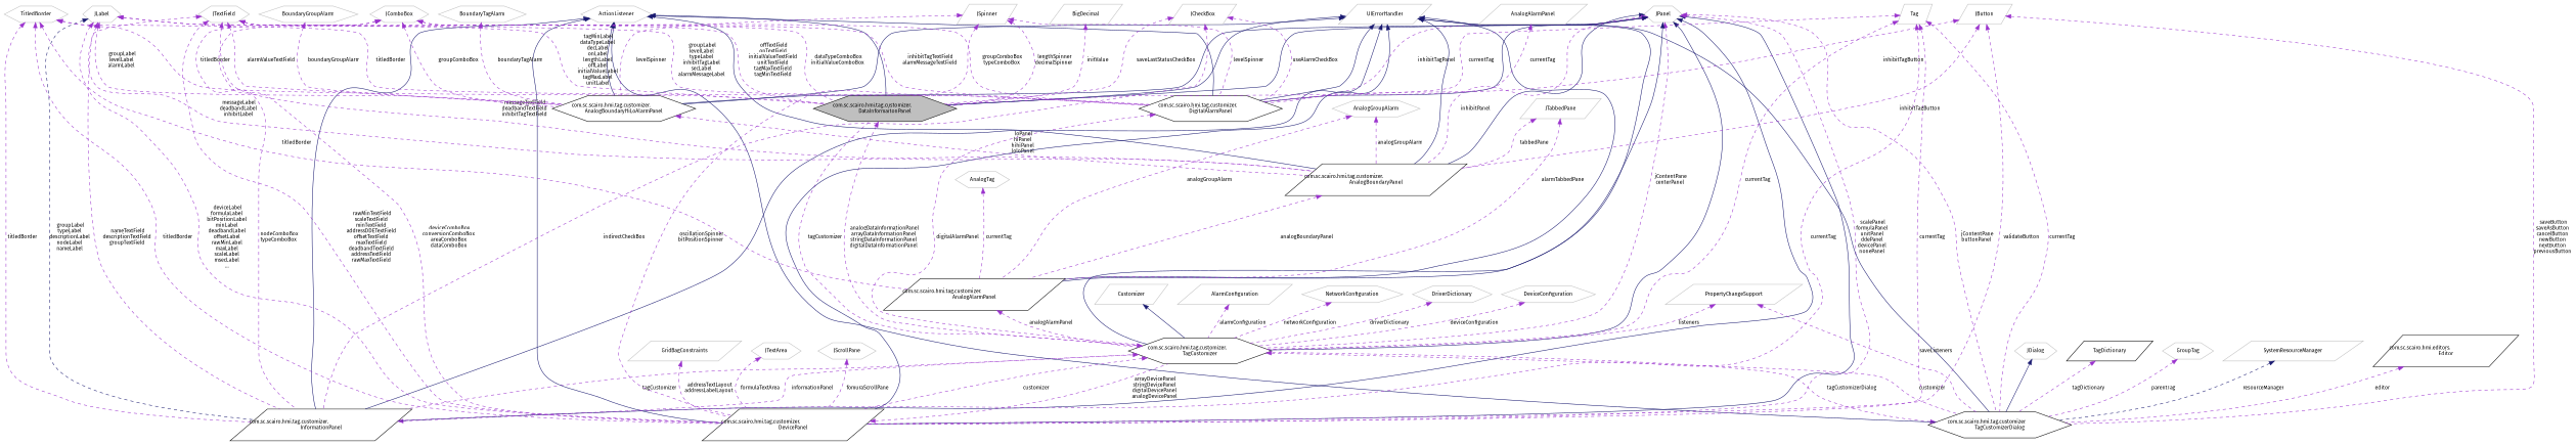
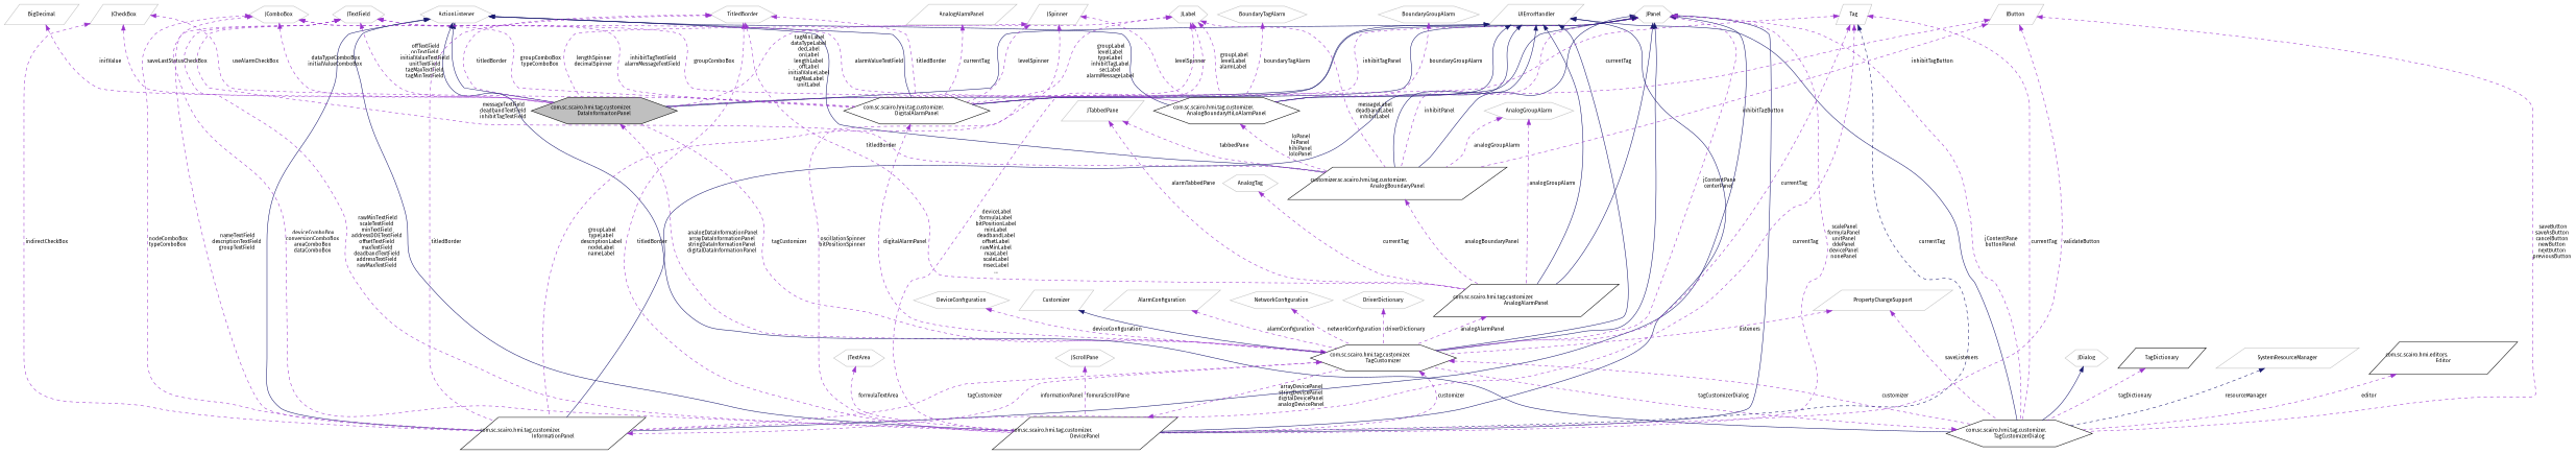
  digraph {
    fontname="Fira Sans"
    rankdir=TB
    node [color=grey75 fillcolor=white fontname="Fira Sans" fontsize=10 shape=hexagon style=filled]
    edge [color=darkorchid3 dir=back fontname="Fira Sans" fontsize=10 labelfontname=Helvetica labelfontsize=10 style=dashed]
    n1 [color=black fillcolor=grey75 fontcolor=black height=0.2 label="com.sc.scairo.hmi.tag.customizer.\lDataInformaitonPanel" width=0.4]
    n2 [color=black height=0.2 label="com.sc.scairo.hmi.tag.customizer.\lTagCustomizer" width=0.4]
    n3 [color=black height=0.2 label="com.sc.scairo.hmi.tag.customizer.\lInformationPanel" shape=parallelogram width=0.4]
    n4 [color=black height=0.2 label="com.sc.scairo.hmi.tag.customizer.\lTagCustomizerDialog" width=0.4]
    n5 [color=black height=0.2 label="com.sc.scairo.hmi.tag.customizer.\lDevicePanel" shape=parallelogram width=0.4]
    n6 [height=0.2 label=JPanel width=0.4]
    n7 [color=black height=0.2 label="com.sc.scairo.hmi.tag.customizer.\lDigitalAlarmPanel" width=0.4]
    n8 [color=black height=0.2 label="com.sc.scairo.hmi.tag.customizer.\lAnalogAlarmPanel" shape=parallelogram width=0.4]
-   n9 [color=black height=0.2 label="com.sc.scairo.hmi.tag.customizer.\lAnalogBoundaryPanel" shape=parallelogram width=0.4]
+   n9 [color=black height=0.2 label="customizer.sc.scairo.hmi.tag.customizer.\lAnalogBoundaryPanel" shape=parallelogram width=0.4]
    n10 [color=black height=0.2 label="com.sc.scairo.hmi.tag.customizer.\lAnalogBoundaryHiLoAlarmPanel" width=0.4]
    n11 [height=0.2 label=ActionListener width=0.4]
    n12 [height=0.2 label=UIErrorHandler shape=parallelogram width=0.4]
    n13 [height=0.2 label=JCheckBox shape=parallelogram width=0.4]
    n14 [height=0.2 label=BigDecimal shape=parallelogram width=0.4]
    n15 [height=0.2 label=JTextField width=0.4]
    n16 [height=0.2 label=JSpinner shape=parallelogram width=0.4]
    n17 [height=0.2 label=Customizer shape=parallelogram width=0.4]
    n18 [height=0.2 label=JComboBox width=0.4]
    n19 [height=0.2 label=TitledBorder width=0.4]
    n20 [height=0.2 label=JLabel width=0.4]
    n21 [height=0.2 label=Tag shape=parallelogram width=0.4]
    n22 [height=0.2 label=AlarmConfiguration shape=parallelogram width=0.4]
    n23 [height=0.2 label=JButton shape=parallelogram width=0.4]
    n24 [height=0.2 label=AnalogAlarmPanel shape=parallelogram width=0.4]
    n25 [height=0.2 label=NetworkConfiguration width=0.4]
    n26 [height=0.2 label=JTabbedPane shape=parallelogram width=0.4]
    n27 [height=0.2 label=AnalogGroupAlarm width=0.4]
    n28 [height=0.2 label=BoundaryTagAlarm width=0.4]
    n29 [height=0.2 label=BoundaryGroupAlarm width=0.4]
    n30 [height=0.2 label=AnalogTag width=0.4]
    n31 [height=0.2 label=DriverDictionary width=0.4]
    n32 [height=0.2 label=JDialog width=0.4]
    n33 [color=black height=0.2 label=TagDictionary shape=parallelogram width=0.4]
-   n34 [height=0.2 label=GroupTag width=0.4]
    n35 [height=0.2 label=SystemResourceManager shape=parallelogram width=0.4]
    n36 [color=black height=0.2 label="com.sc.scairo.hmi.editors.\lEditor" shape=parallelogram width=0.4]
    n37 [height=0.2 label=PropertyChangeSupport shape=parallelogram width=0.4]
    n38 [height=0.2 label=DeviceConfiguration width=0.4]
-   n39 [height=0.2 label=GridBagConstraints shape=parallelogram width=0.4]
    n40 [height=0.2 label=JTextArea width=0.4]
    n41 [height=0.2 label=JScrollPane width=0.4]
    n1 -> n2 [label=" analogDataInformationPanel\narrayDataInformationPanel\nstringDataInformationPanel\ndigitalDataInformationPanel"]
    n2 -> n1 [label=" tagCustomizer"]
    n2 -> n3 [label=" tagCustomizer"]
    n2 -> n4 [label=" customizer"]
    n2 -> n5 [label=" customizer"]
    n3 -> n2 [label=" informationPanel"]
    n4 -> n2 [label=" tagCustomizerDialog"]
    n5 -> n2 [label=" arrayDevicePanel\nstringDevicePanel\ndigitalDevicePanel\nanalogDevicePanel"]
    n6 -> n1 [color=midnightblue style=solid]
    n6 -> n2 [color=midnightblue style=solid]
    n6 -> n2 [label=" jContentPane\ncenterPanel"]
    n6 -> n3 [color=midnightblue style=solid]
    n6 -> n4 [label=" jContentPane\nbuttonPanel"]
    n6 -> n5 [color=midnightblue style=solid]
    n6 -> n5 [label=" scalePanel\nformulaPanel\nunitPanel\nddePanel\ndevicePanel\nnonePanel"]
    n6 -> n7 [color=midnightblue style=solid]
    n6 -> n7 [label=" inhibitTagPanel"]
    n6 -> n8 [color=midnightblue style=solid]
    n6 -> n9 [color=midnightblue style=solid]
    n6 -> n9 [label=" inhibitPanel"]
    n6 -> n10 [color=midnightblue style=solid]
    n7 -> n2 [label=" digitalAlarmPanel"]
    n8 -> n2 [label=" analogAlarmPanel"]
    n9 -> n8 [label=" analogBoundaryPanel"]
    n10 -> n9 [label=" loPanel\nhiPanel\nhihiPanel\nloloPanel"]
    n11 -> n1 [color=midnightblue style=solid]
    n11 -> n3 [color=midnightblue style=solid]
    n11 -> n4 [color=midnightblue style=solid]
    n11 -> n5 [color=midnightblue style=solid]
    n11 -> n7 [color=midnightblue style=solid]
    n11 -> n9 [color=midnightblue style=solid]
    n11 -> n10 [color=midnightblue style=solid]
    n12 -> n1 [color=midnightblue style=solid]
    n12 -> n2 [color=midnightblue style=solid]
    n12 -> n3 [color=midnightblue style=solid]
    n12 -> n4 [color=midnightblue style=solid]
    n12 -> n5 [color=midnightblue style=solid]
    n12 -> n7 [color=midnightblue style=solid]
    n12 -> n8 [color=midnightblue style=solid]
    n12 -> n9 [color=midnightblue style=solid]
    n12 -> n10 [color=midnightblue style=solid]
    n13 -> n1 [label=" saveLastStatusCheckBox"]
    n13 -> n3 [label=" indirectCheckBox"]
    n13 -> n7 [label=" useAlarmCheckBox"]
    n14 -> n1 [label=" initValue"]
    n15 -> n1 [label=" offTextField\nonTextField\ninitialValueTextField\nunitTextField\ntagMaxTextField\ntagMinTextField"]
    n15 -> n3 [label=" nameTextField\ndescriptionTextField\ngroupTextField"]
    n15 -> n5 [label=" rawMinTextField\nscaleTextField\nminTextField\naddressDDETextField\noffsetTextField\nmaxTextField\ndeadbandTextField\naddressTextField\nrawMaxTextField"]
    n15 -> n7 [label=" inhibitTagTextField\nalarmMessageTextField"]
    n15 -> n9 [label=" messageTextField\ndeadbandTextField\ninhibitTagTextField"]
    n15 -> n10 [label=" alarmValueTextField"]
    n16 -> n1 [label=" lengthSpinner\ndecimalSpinner"]
    n16 -> n5 [label=" oscillationSpinner\nbitPositionSpinner"]
    n16 -> n7 [label=" levelSpinner"]
    n16 -> n10 [label=" levelSpinner"]
    n17 -> n2 [color=midnightblue style=solid]
    n18 -> n1 [label=" dataTypeComboBox\ninitialValueComboBox"]
    n18 -> n3 [label=" nodeComboBox\ntypeComboBox"]
    n18 -> n5 [label=" deviceComboBox\nconversionComboBox\nareaComboBox\ndataComboBox"]
    n18 -> n7 [label=" groupComboBox\ntypeComboBox"]
    n18 -> n10 [label=" groupComboBox"]
    n19 -> n1 [label=" titledBorder"]
    n19 -> n3 [label=" titledBorder"]
    n19 -> n5 [label=" titledBorder"]
    n19 -> n7 [label=" titledBorder"]
    n19 -> n8 [label=" titledBorder"]
    n20 -> n1 [label=" tagMinLabel\ndataTypeLabel\ndecLabel\nonLabel\nlengthLabel\noffLabel\ninitialValueLabel\ntagMaxLabel\nunitLabel"]
-   n20 -> n3 [color=midnightblue label=" groupLabel\ntypeLabel\ndescriptionLabel\nnodeLabel\nnameLabel"]
+   n20 -> n3 [label=" groupLabel\ntypeLabel\ndescriptionLabel\nnodeLabel\nnameLabel"]
    n20 -> n5 [label=" deviceLabel\nformulaLabel\nbitPositionLabel\nminLabel\ndeadbandLabel\noffsetLabel\nrawMinLabel\nmaxLabel\nscaleLabel\nmsecLabel\n..."]
    n20 -> n7 [label=" groupLabel\nlevelLabel\ntypeLabel\ninhibitTagLabel\nsecLabel\nalarmMessageLabel"]
    n20 -> n9 [label=" messageLabel\ndeadbandLabel\ninhibitLabel"]
    n20 -> n10 [label=" groupLabel\nlevelLabel\nalarmLabel"]
    n21 -> n1 [label=" currentTag"]
    n21 -> n2 [label=" currentTag"]
    n21 -> n3 [label=" currentTag"]
    n21 -> n4 [label=" currentTag"]
-   n21 -> n5 [label=" currentTag"]
+   n21 -> n5 [color=midnightblue label=" currentTag"]
    n22 -> n2 [label=" alarmConfiguration"]
    n23 -> n4 [label=" saveButton\nsaveAsButton\ncancelButton\nnewButton\nnextButton\npreviousButton"]
    n23 -> n5 [label=" validateButton"]
    n23 -> n7 [label=" inhibitTagButton"]
    n23 -> n9 [label=" inhibitTagButton"]
    n24 -> n7 [label=" currentTag"]
    n25 -> n2 [label=" networkConfiguration"]
    n26 -> n8 [label=" alarmTabbedPane"]
    n26 -> n9 [label=" tabbedPane"]
    n27 -> n8 [label=" analogGroupAlarm"]
    n27 -> n9 [label=" analogGroupAlarm"]
    n28 -> n10 [label=" boundaryTagAlarm"]
    n29 -> n10 [label=" boundaryGroupAlarm"]
    n30 -> n8 [label=" currentTag"]
    n31 -> n2 [label=" driverDictionary"]
    n32 -> n4 [color=midnightblue style=solid]
    n33 -> n4 [label=" tagDictionary"]
-   n34 -> n4 [label=" parentTag"]
    n35 -> n4 [color=midnightblue label=" resourceManager"]
    n36 -> n4 [label=" editor"]
    n37 -> n2 [label=" listeners"]
    n37 -> n4 [label=" saveListeners"]
    n38 -> n2 [label=" deviceConfiguration"]
-   n39 -> n5 [label=" addressTextLayout\naddressLabelLayout"]
    n40 -> n5 [label=" formulaTextArea"]
    n41 -> n5 [label=" fomuraScrollPane"]
  }
